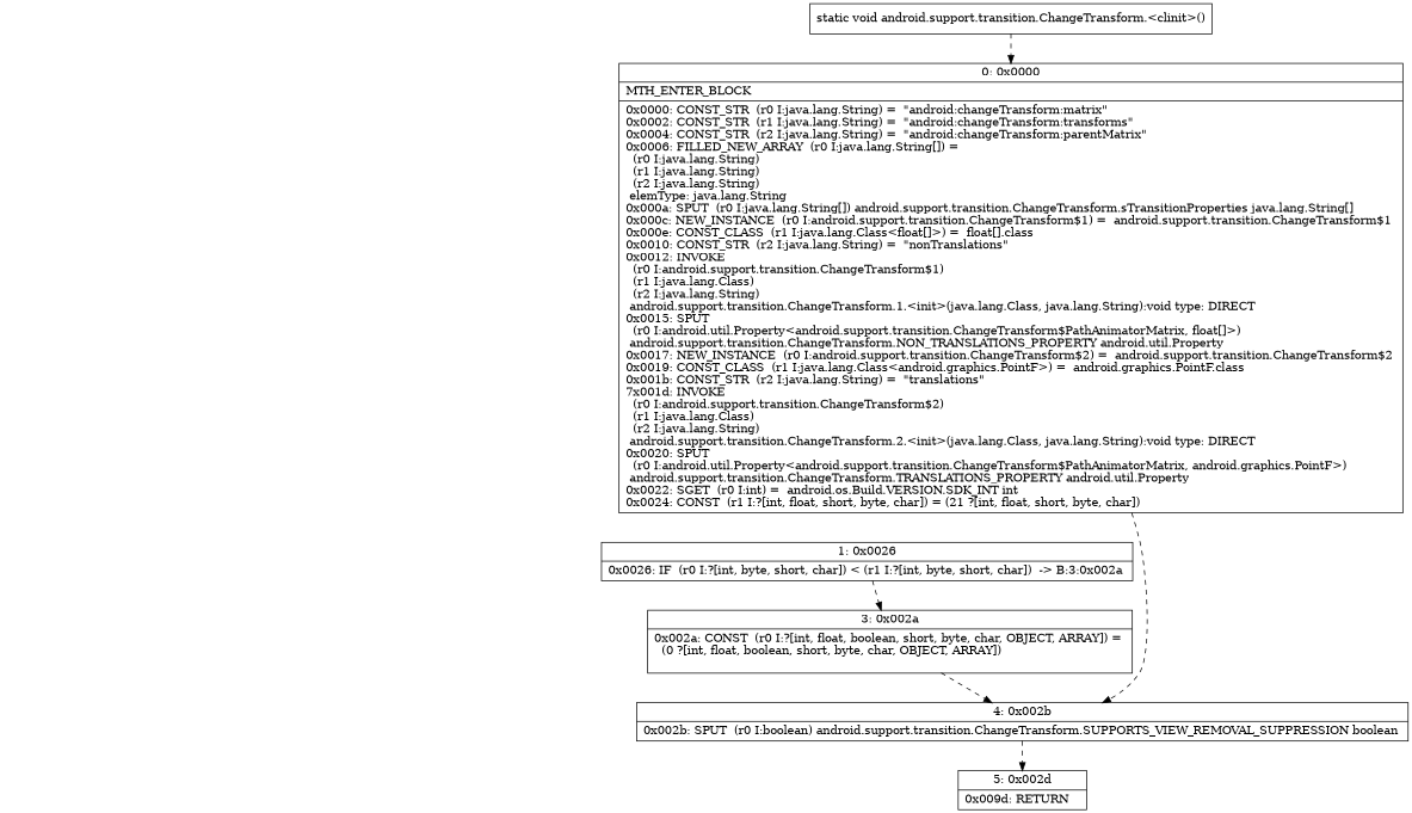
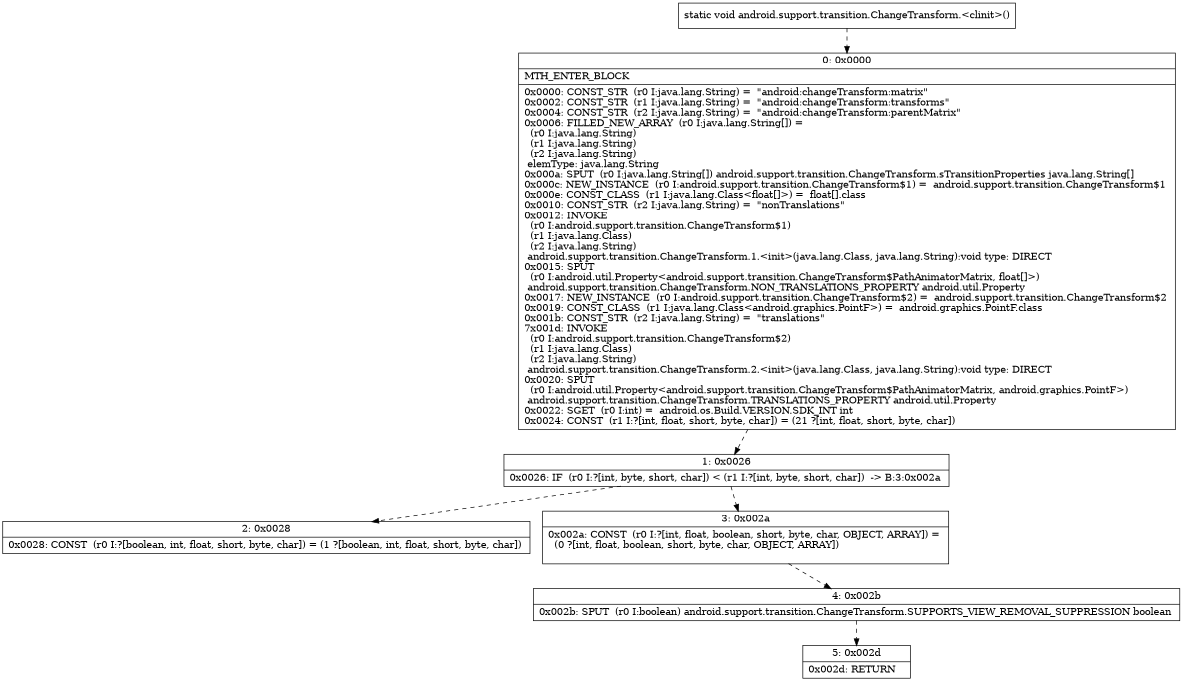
  digraph {
    node [shape=record]
    edge [style=dashed]
    n1 [label="{0\:\ 0x0000|MTH_ENTER_BLOCK\l|0x0000: CONST_STR  (r0 I:java.lang.String) =  \"android:changeTransform:matrix\" \l0x0002: CONST_STR  (r1 I:java.lang.String) =  \"android:changeTransform:transforms\" \l0x0004: CONST_STR  (r2 I:java.lang.String) =  \"android:changeTransform:parentMatrix\" \l0x0006: FILLED_NEW_ARRAY  (r0 I:java.lang.String[]) = \l  (r0 I:java.lang.String)\l  (r1 I:java.lang.String)\l  (r2 I:java.lang.String)\l elemType: java.lang.String \l0x000a: SPUT  (r0 I:java.lang.String[]) android.support.transition.ChangeTransform.sTransitionProperties java.lang.String[] \l0x000c: NEW_INSTANCE  (r0 I:android.support.transition.ChangeTransform$1) =  android.support.transition.ChangeTransform$1 \l0x000e: CONST_CLASS  (r1 I:java.lang.Class\<float[]\>) =  float[].class \l0x0010: CONST_STR  (r2 I:java.lang.String) =  \"nonTranslations\" \l0x0012: INVOKE  \l  (r0 I:android.support.transition.ChangeTransform$1)\l  (r1 I:java.lang.Class)\l  (r2 I:java.lang.String)\l android.support.transition.ChangeTransform.1.\<init\>(java.lang.Class, java.lang.String):void type: DIRECT \l0x0015: SPUT  \l  (r0 I:android.util.Property\<android.support.transition.ChangeTransform$PathAnimatorMatrix, float[]\>)\l android.support.transition.ChangeTransform.NON_TRANSLATIONS_PROPERTY android.util.Property \l0x0017: NEW_INSTANCE  (r0 I:android.support.transition.ChangeTransform$2) =  android.support.transition.ChangeTransform$2 \l0x0019: CONST_CLASS  (r1 I:java.lang.Class\<android.graphics.PointF\>) =  android.graphics.PointF.class \l0x001b: CONST_STR  (r2 I:java.lang.String) =  \"translations\" \l7x001d: INVOKE  \l  (r0 I:android.support.transition.ChangeTransform$2)\l  (r1 I:java.lang.Class)\l  (r2 I:java.lang.String)\l android.support.transition.ChangeTransform.2.\<init\>(java.lang.Class, java.lang.String):void type: DIRECT \l0x0020: SPUT  \l  (r0 I:android.util.Property\<android.support.transition.ChangeTransform$PathAnimatorMatrix, android.graphics.PointF\>)\l android.support.transition.ChangeTransform.TRANSLATIONS_PROPERTY android.util.Property \l0x0022: SGET  (r0 I:int) =  android.os.Build.VERSION.SDK_INT int \l0x0024: CONST  (r1 I:?[int, float, short, byte, char]) = (21 ?[int, float, short, byte, char]) \l}"]
    n2 [label="{1\:\ 0x0026|0x0026: IF  (r0 I:?[int, byte, short, char]) \< (r1 I:?[int, byte, short, char])  \-\> B:3:0x002a \l}"]
+   n3 [label="{2\:\ 0x0028|0x0028: CONST  (r0 I:?[boolean, int, float, short, byte, char]) = (1 ?[boolean, int, float, short, byte, char]) \l}"]
    n4 [label="{3\:\ 0x002a|0x002a: CONST  (r0 I:?[int, float, boolean, short, byte, char, OBJECT, ARRAY]) = \l  (0 ?[int, float, boolean, short, byte, char, OBJECT, ARRAY])\l \l}"]
    n5 [label="{4\:\ 0x002b|0x002b: SPUT  (r0 I:boolean) android.support.transition.ChangeTransform.SUPPORTS_VIEW_REMOVAL_SUPPRESSION boolean \l}"]
-   n6 [label="{5\:\ 0x002d|0x009d: RETURN   \l}"]
+   n6 [label="{5\:\ 0x002d|0x002d: RETURN   \l}"]
    n7 [label="{static void android.support.transition.ChangeTransform.\<clinit\>() }"]
-   n1 -> n5
+   n1 -> n2
+   n2 -> n3
    n2 -> n4
    n4 -> n5
    n5 -> n6
    n7 -> n1
  }
